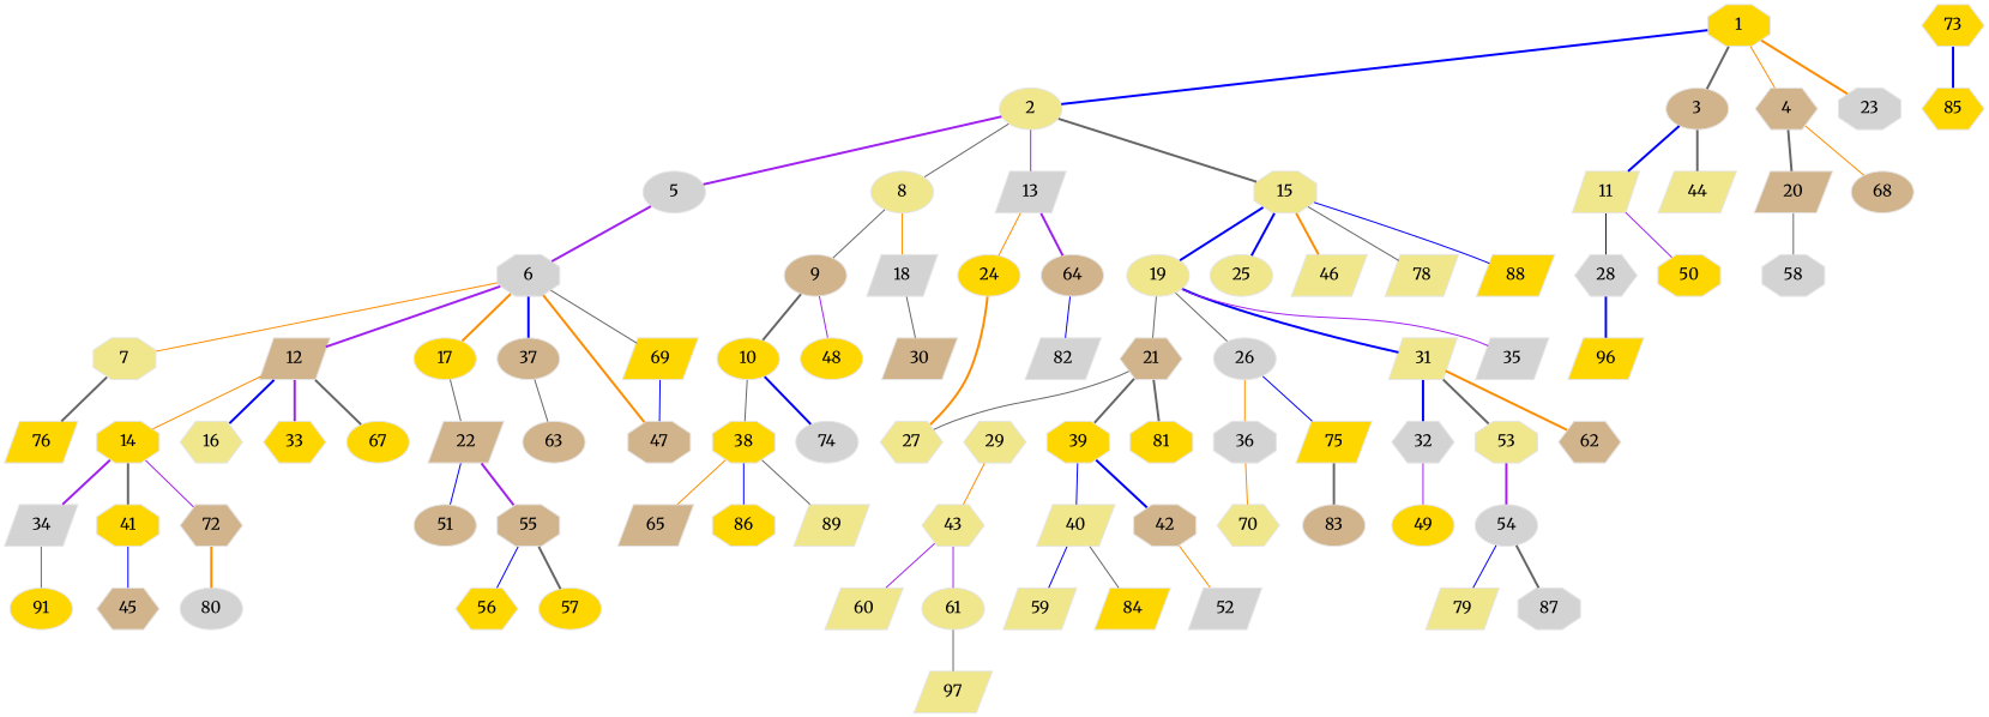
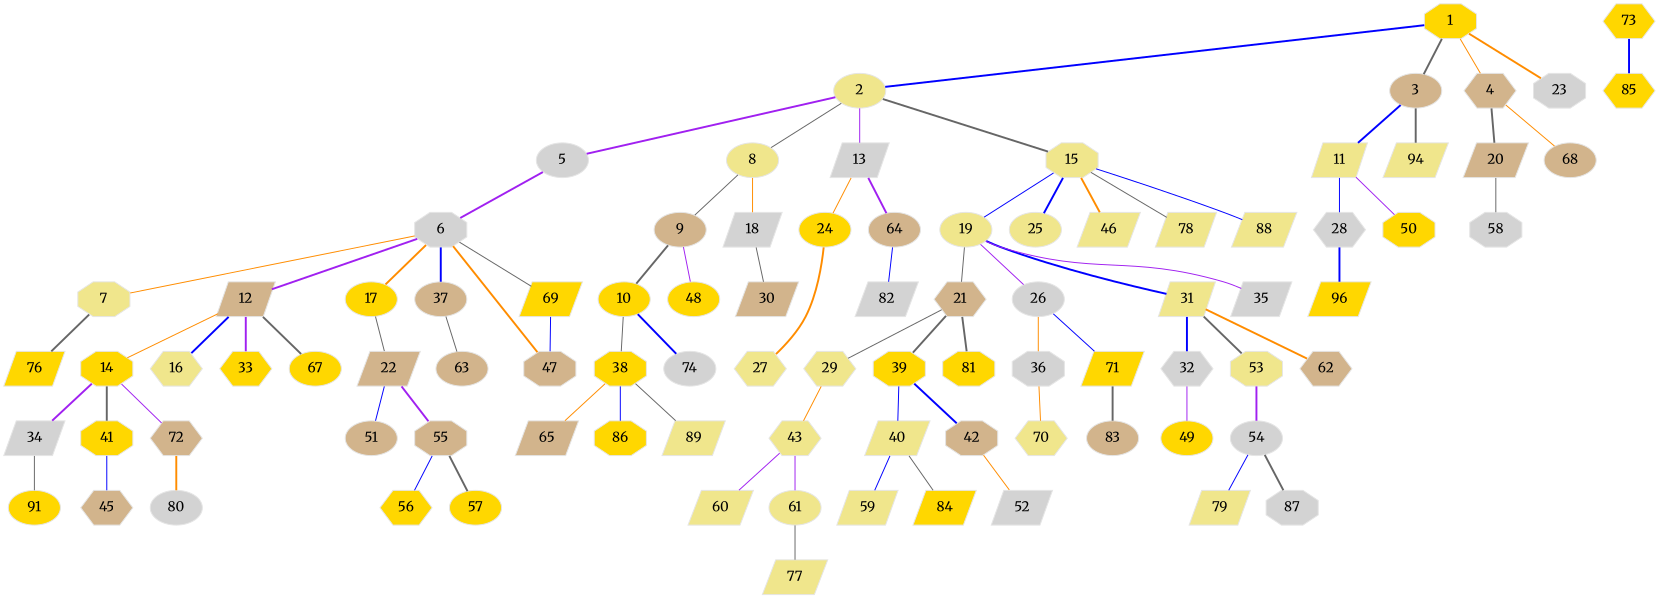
  graph {
    fontname=Merriweather
    node [color=gray90 fillcolor=gold fontname=Merriweather shape=parallelogram style=filled]
    edge [color=gray40 fontname=Merriweather style=solid]
    1 [shape=octagon]
    2 [fillcolor=khaki shape=ellipse]
    3 [fillcolor=tan shape=ellipse]
    4 [fillcolor=tan shape=hexagon]
    23 [fillcolor=lightgrey shape=octagon]
    5 [fillcolor=lightgrey shape=ellipse]
    8 [fillcolor=khaki shape=ellipse]
    13 [fillcolor=lightgrey]
    15 [fillcolor=khaki shape=octagon]
    11 [fillcolor=khaki]
-   44 [fillcolor=khaki]
+   44 [fillcolor=khaki label=94]
    20 [fillcolor=tan]
    68 [fillcolor=tan shape=ellipse]
    6 [fillcolor=lightgrey shape=octagon]
    9 [fillcolor=tan shape=ellipse]
    18 [fillcolor=lightgrey]
    24 [shape=ellipse]
    64 [fillcolor=tan shape=ellipse]
    19 [fillcolor=khaki shape=ellipse]
    25 [fillcolor=khaki shape=ellipse]
    46 [fillcolor=khaki]
    78 [fillcolor=khaki]
-   88
+   88 [fillcolor=khaki]
    28 [fillcolor=lightgrey shape=hexagon]
    50 [shape=octagon]
    58 [fillcolor=lightgrey shape=octagon]
    7 [fillcolor=khaki shape=octagon]
    12 [fillcolor=tan]
    17 [shape=ellipse]
    37 [fillcolor=tan shape=ellipse]
    47 [fillcolor=tan shape=octagon]
    69
    76
    14 [shape=octagon]
    16 [fillcolor=khaki shape=hexagon]
    33 [shape=hexagon]
    67 [shape=ellipse]
    22 [fillcolor=tan]
    63 [fillcolor=tan shape=ellipse]
    10 [shape=ellipse]
    48 [shape=ellipse]
    30 [fillcolor=tan]
    38 [shape=octagon]
    74 [fillcolor=lightgrey shape=ellipse]
    65 [fillcolor=tan]
    86 [shape=octagon]
    89 [fillcolor=khaki]
    n48 [label=96]
    34 [fillcolor=lightgrey]
    41 [shape=octagon]
    72 [fillcolor=tan shape=hexagon]
    27 [fillcolor=khaki shape=hexagon]
    82 [fillcolor=lightgrey]
    n54 [label=91 shape=ellipse]
    45 [fillcolor=tan shape=hexagon]
    80 [fillcolor=lightgrey shape=ellipse]
    21 [fillcolor=tan shape=hexagon]
    26 [fillcolor=lightgrey shape=ellipse]
    31 [fillcolor=khaki]
    35 [fillcolor=lightgrey]
    51 [fillcolor=tan shape=ellipse]
    55 [fillcolor=tan shape=octagon]
    29 [fillcolor=khaki shape=hexagon]
    39 [shape=octagon]
    81 [shape=octagon]
    36 [fillcolor=lightgrey shape=octagon]
-   75
+   75 [label=71]
    32 [fillcolor=lightgrey shape=hexagon]
    53 [fillcolor=khaki shape=octagon]
    62 [fillcolor=tan shape=hexagon]
    43 [fillcolor=khaki shape=hexagon]
    40 [fillcolor=khaki]
    42 [fillcolor=tan shape=octagon]
    56 [shape=hexagon]
    57 [shape=ellipse]
    70 [fillcolor=khaki shape=hexagon]
    83 [fillcolor=tan shape=ellipse]
    60 [fillcolor=khaki]
    61 [fillcolor=khaki shape=ellipse]
    49 [shape=ellipse]
    54 [fillcolor=lightgrey shape=ellipse]
    79 [fillcolor=khaki]
    87 [fillcolor=lightgrey shape=octagon]
    59 [fillcolor=khaki]
    84
    52 [fillcolor=lightgrey]
-   77 [fillcolor=khaki label=97]
+   77 [fillcolor=khaki]
    73 [shape=hexagon]
    85 [shape=hexagon]
    1 -- 2 [color=blue style=bold]
    1 -- 3 [style=bold]
    1 -- 4 [color=darkorange]
    1 -- 23 [color=darkorange style=bold]
    2 -- 5 [color=purple style=bold]
    2 -- 8
    2 -- 13 [color=purple]
    2 -- 15 [style=bold]
    3 -- 11 [color=blue style=bold]
    3 -- 44 [style=bold]
    4 -- 20 [style=bold]
    4 -- 68 [color=darkorange]
    5 -- 6 [color=purple style=bold]
    8 -- 9
    8 -- 18 [color=darkorange]
    13 -- 24 [color=darkorange]
    13 -- 64 [color=purple style=bold]
-   15 -- 19 [color=blue style=bold]
+   15 -- 19 [color=blue]
    15 -- 25 [color=blue style=bold]
    15 -- 46 [color=darkorange style=bold]
    15 -- 78
    15 -- 88 [color=blue]
    11 -- 28 [color=blue]
    11 -- 50 [color=purple]
    20 -- 58
    6 -- 7 [color=darkorange]
    6 -- 12 [color=purple style=bold]
    6 -- 17 [color=darkorange style=bold]
    6 -- 37 [color=blue style=bold]
    6 -- 47 [color=darkorange style=bold]
    6 -- 69
    9 -- 10 [style=bold]
    9 -- 48 [color=purple]
    18 -- 30
    24 -- 27 [color=darkorange style=bold]
    64 -- 82 [color=blue]
    19 -- 21
-   19 -- 26
+   19 -- 26 [color=purple]
    19 -- 31 [color=blue style=bold]
    19 -- 35 [color=purple]
    28 -- n48 [color=blue style=bold]
    7 -- 76 [style=bold]
    12 -- 14 [color=darkorange]
    12 -- 16 [color=blue style=bold]
    12 -- 33 [color=purple style=bold]
    12 -- 67 [style=bold]
    17 -- 22
    37 -- 63
    69 -- 47 [color=blue]
    14 -- 34 [color=purple style=bold]
    14 -- 41 [style=bold]
    14 -- 72 [color=purple]
    22 -- 51 [color=blue]
    22 -- 55 [color=purple style=bold]
    10 -- 38
    10 -- 74 [color=blue style=bold]
    38 -- 65 [color=darkorange]
    38 -- 86 [color=blue]
    38 -- 89
    34 -- n54
    41 -- 45 [color=blue]
    72 -- 80 [color=darkorange style=bold]
-   21 -- 27
+   21 -- 29
    21 -- 39 [style=bold]
    21 -- 81 [style=bold]
    26 -- 36 [color=darkorange]
    26 -- 75 [color=blue]
    31 -- 32 [color=blue style=bold]
    31 -- 53 [style=bold]
    31 -- 62 [color=darkorange style=bold]
    55 -- 56 [color=blue]
    55 -- 57 [style=bold]
    29 -- 43 [color=darkorange]
    39 -- 40 [color=blue]
    39 -- 42 [color=blue style=bold]
    36 -- 70 [color=darkorange]
    75 -- 83 [style=bold]
    32 -- 49 [color=purple]
    53 -- 54 [color=purple style=bold]
    43 -- 60 [color=purple]
    43 -- 61 [color=purple]
    40 -- 59 [color=blue]
    40 -- 84
    42 -- 52 [color=darkorange]
    61 -- 77
    54 -- 79 [color=blue]
    54 -- 87 [style=bold]
    73 -- 85 [color=blue style=bold]
  }
